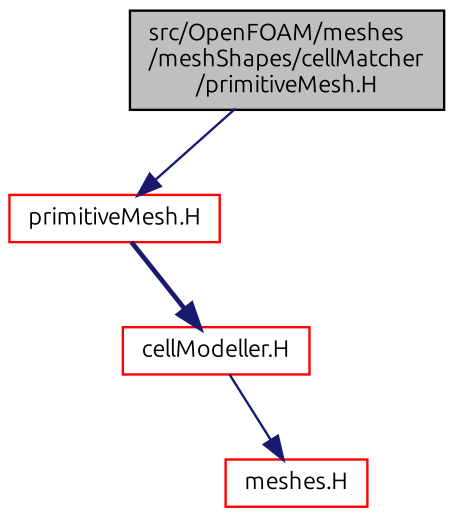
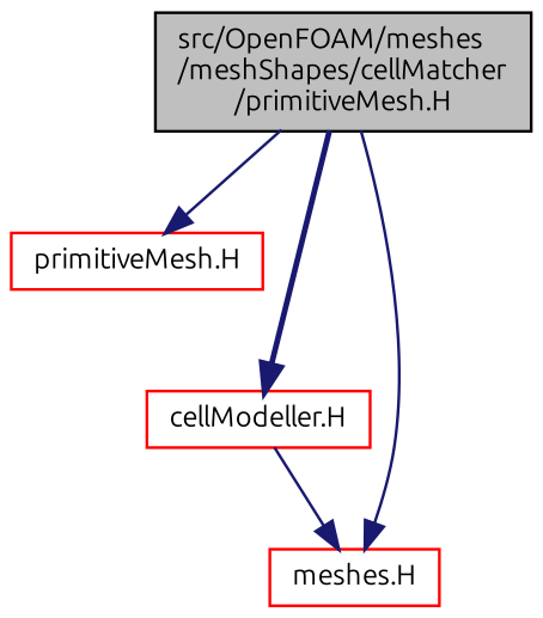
  digraph {
    fontname=Ubuntu
    node [color=red fontname=Ubuntu fontsize=10 shape=record]
    edge [arrowhead=normal color=midnightblue fontname=Ubuntu fontsize=10 labelfontname=Helvetica labelfontsize=10 style=solid]
    n1 [color=black fillcolor=grey75 fontcolor=black height=0.2 label="src/OpenFOAM/meshes\l/meshShapes/cellMatcher\l/primitiveMesh.H" style=filled width=0.4]
    n2 [height=0.2 label="primitiveMesh.H" width=0.4]
    n3 [height=0.2 label="cellModeller.H" width=0.4]
    n4 [height=0.2 label="meshes.H" width=0.4]
    n1 -> n2
-   n2 -> n3 [style=bold]
+   n1 -> n3 [style=bold]
+   n1 -> n4
    n3 -> n4
  }
